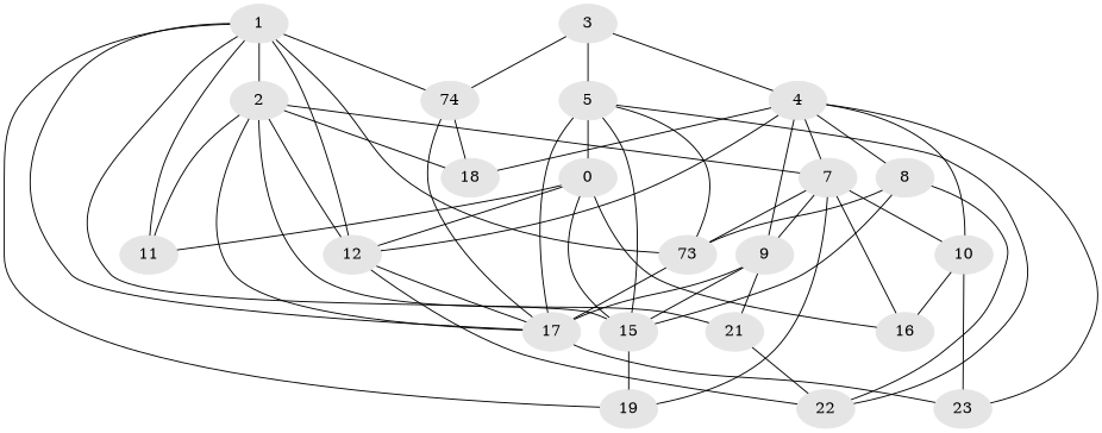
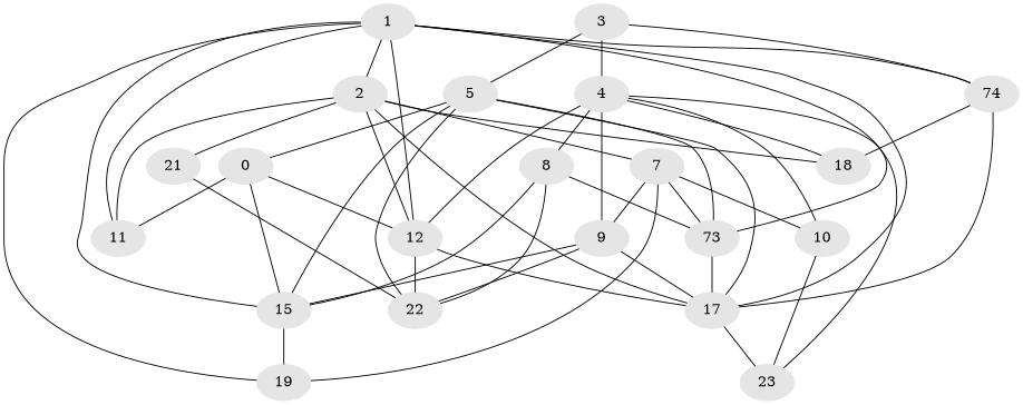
  graph {
    node [color=gray90 style=filled]
    edge [weight=1.0]
    1
    2
    11
    12
    n5 [label=73]
    n6 [label=74]
    15
    17
    19
    7
    18
    21
    22
    23
    9
    10
-   16
    3
    4
    5
    8
    n22 [label=0]
    1 -- 2 [weight=2.0]
    1 -- 11
    1 -- 12 [weight=2.0]
    1 -- n5
    1 -- n6
    1 -- 15
    1 -- 17
    1 -- 19
    2 -- 11
    2 -- 12
    2 -- 17
    2 -- 7
    2 -- 18 [weight=2.0]
    2 -- 21 [weight=2.0]
    12 -- 17
    12 -- 22
    n5 -- 17 [weight=2.0]
    n6 -- 17
    n6 -- 18
    15 -- 19 [weight=2.0]
    17 -- 23 [weight=2.0]
    7 -- n5
    7 -- 19
    7 -- 9
    7 -- 10
-   7 -- 16 [weight=2.0]
    21 -- 22
    9 -- 15
    9 -- 17 [weight=2.0]
-   9 -- 21
+   9 -- 22
    10 -- 23
-   10 -- 16
    3 -- n6
    3 -- 4
    3 -- 5
    4 -- 12 [weight=2.0]
-   4 -- 7 [weight=2.0]
    4 -- 18
    4 -- 23
    4 -- 9
    4 -- 10
    4 -- 8
    5 -- n5
    5 -- 15
    5 -- 17
    5 -- 22
    5 -- n22 [weight=3.0]
    8 -- n5
    8 -- 15
    8 -- 22
    n22 -- 11
    n22 -- 12
    n22 -- 15 [weight=2.0]
-   n22 -- 16
  }
